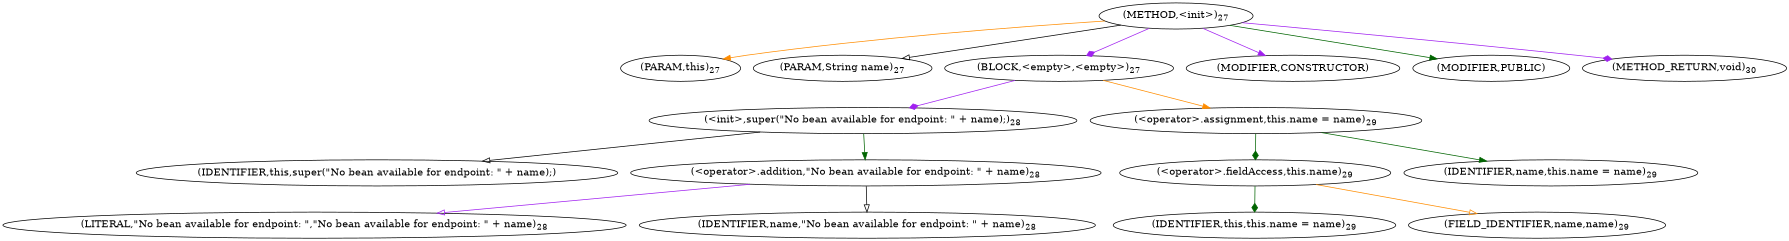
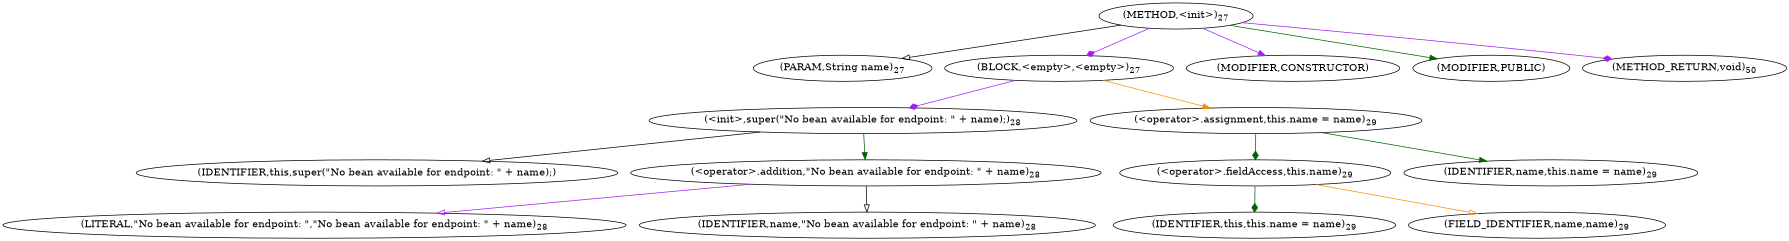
  digraph {
    edge [arrowhead=normal color=purple]
    n1 [label=<(METHOD,&lt;init&gt;)<SUB>27</SUB>>]
-   n2 [label=<(PARAM,this)<SUB>27</SUB>>]
    n3 [label=<(PARAM,String name)<SUB>27</SUB>>]
    n4 [label=<(BLOCK,&lt;empty&gt;,&lt;empty&gt;)<SUB>27</SUB>>]
    n5 [label=<(MODIFIER,CONSTRUCTOR)>]
    n6 [label=<(MODIFIER,PUBLIC)>]
-   n7 [label=<(METHOD_RETURN,void)<SUB>30</SUB>>]
+   n7 [label=<(METHOD_RETURN,void)<SUB>50</SUB>>]
    n8 [label=<(&lt;init&gt;,super(&quot;No bean available for endpoint: &quot; + name);)<SUB>28</SUB>>]
    n9 [label=<(&lt;operator&gt;.assignment,this.name = name)<SUB>29</SUB>>]
    n10 [label=<(IDENTIFIER,this,super(&quot;No bean available for endpoint: &quot; + name);)>]
    n11 [label=<(&lt;operator&gt;.addition,&quot;No bean available for endpoint: &quot; + name)<SUB>28</SUB>>]
    n12 [label=<(&lt;operator&gt;.fieldAccess,this.name)<SUB>29</SUB>>]
    n13 [label=<(IDENTIFIER,name,this.name = name)<SUB>29</SUB>>]
    n14 [label=<(LITERAL,&quot;No bean available for endpoint: &quot;,&quot;No bean available for endpoint: &quot; + name)<SUB>28</SUB>>]
    n15 [label=<(IDENTIFIER,name,&quot;No bean available for endpoint: &quot; + name)<SUB>28</SUB>>]
    n16 [label=<(IDENTIFIER,this,this.name = name)<SUB>29</SUB>>]
    n17 [label=<(FIELD_IDENTIFIER,name,name)<SUB>29</SUB>>]
-   n1 -> n2 [color=darkorange]
    n1 -> n3 [arrowhead=onormal color=black]
    n1 -> n4 [arrowhead=diamond]
    n1 -> n5
    n1 -> n6 [color=darkgreen]
    n1 -> n7 [arrowhead=diamond]
    n4 -> n8 [arrowhead=diamond]
    n4 -> n9 [color=darkorange]
    n8 -> n10 [arrowhead=onormal color=black]
    n8 -> n11 [color=darkgreen]
    n9 -> n12 [arrowhead=diamond color=darkgreen]
    n9 -> n13 [color=darkgreen]
    n11 -> n14 [arrowhead=onormal]
    n11 -> n15 [arrowhead=onormal color=black]
    n12 -> n16 [arrowhead=diamond color=darkgreen]
    n12 -> n17 [arrowhead=onormal color=darkorange]
  }
